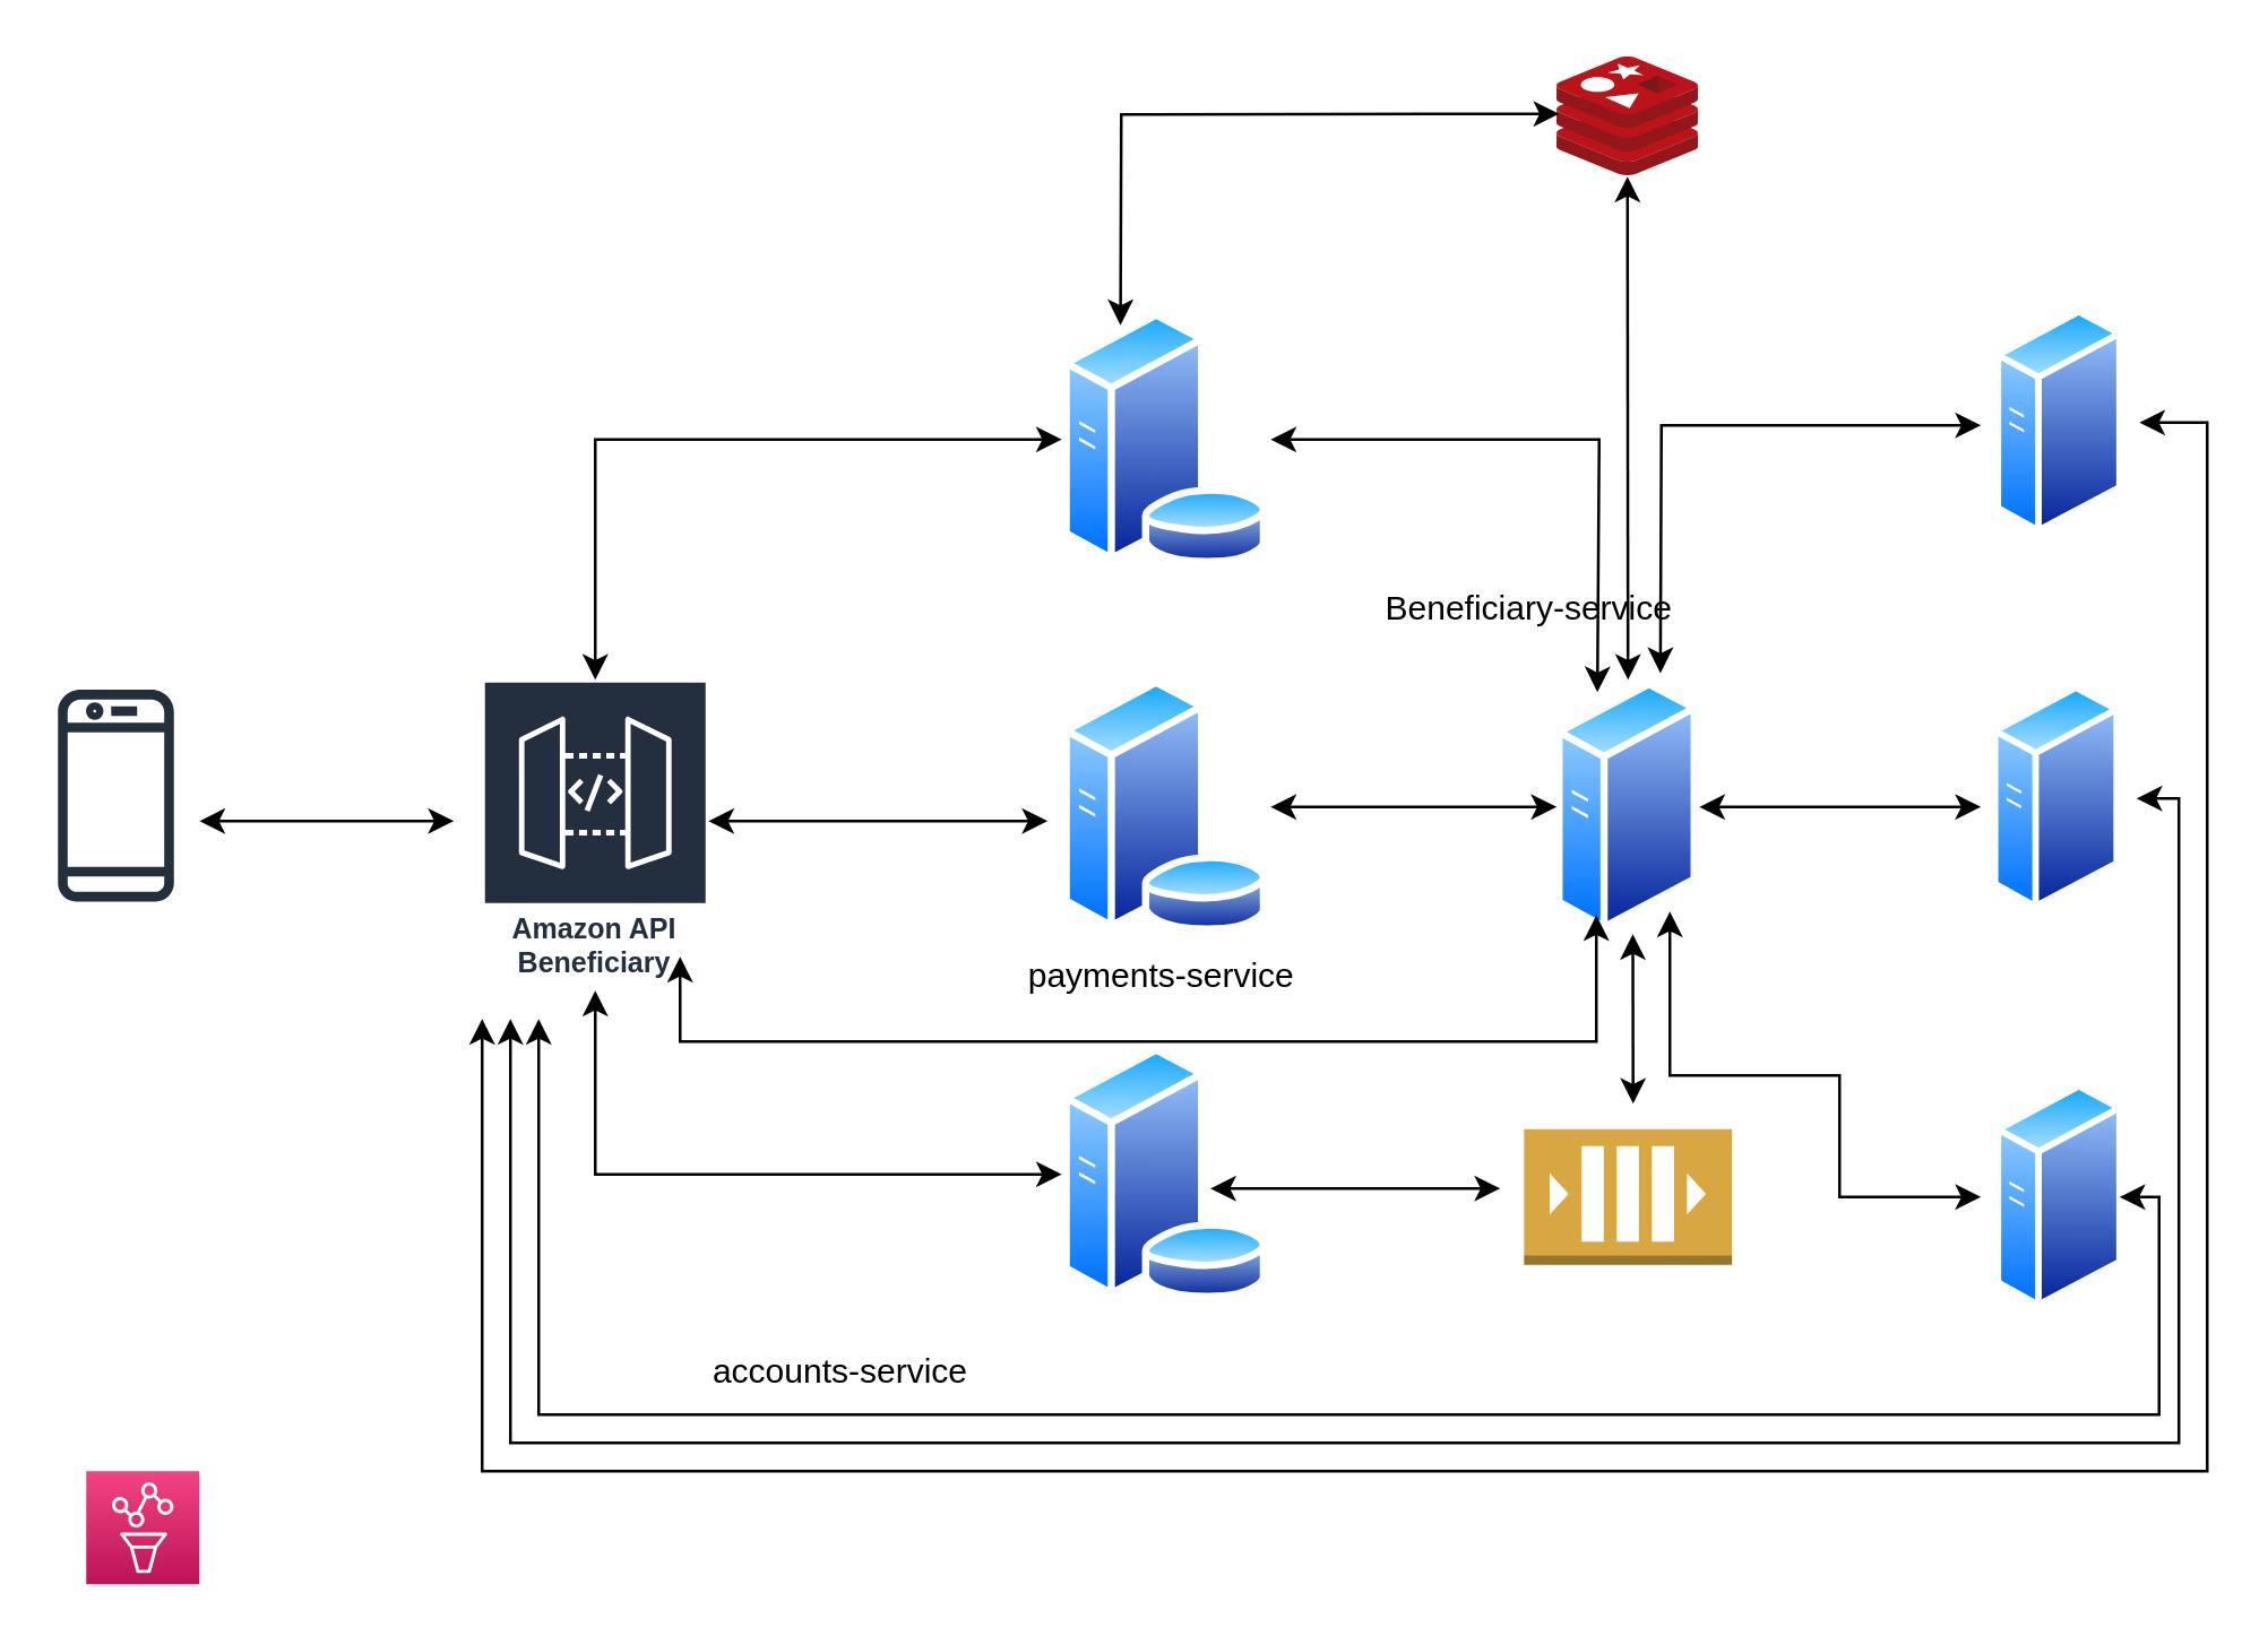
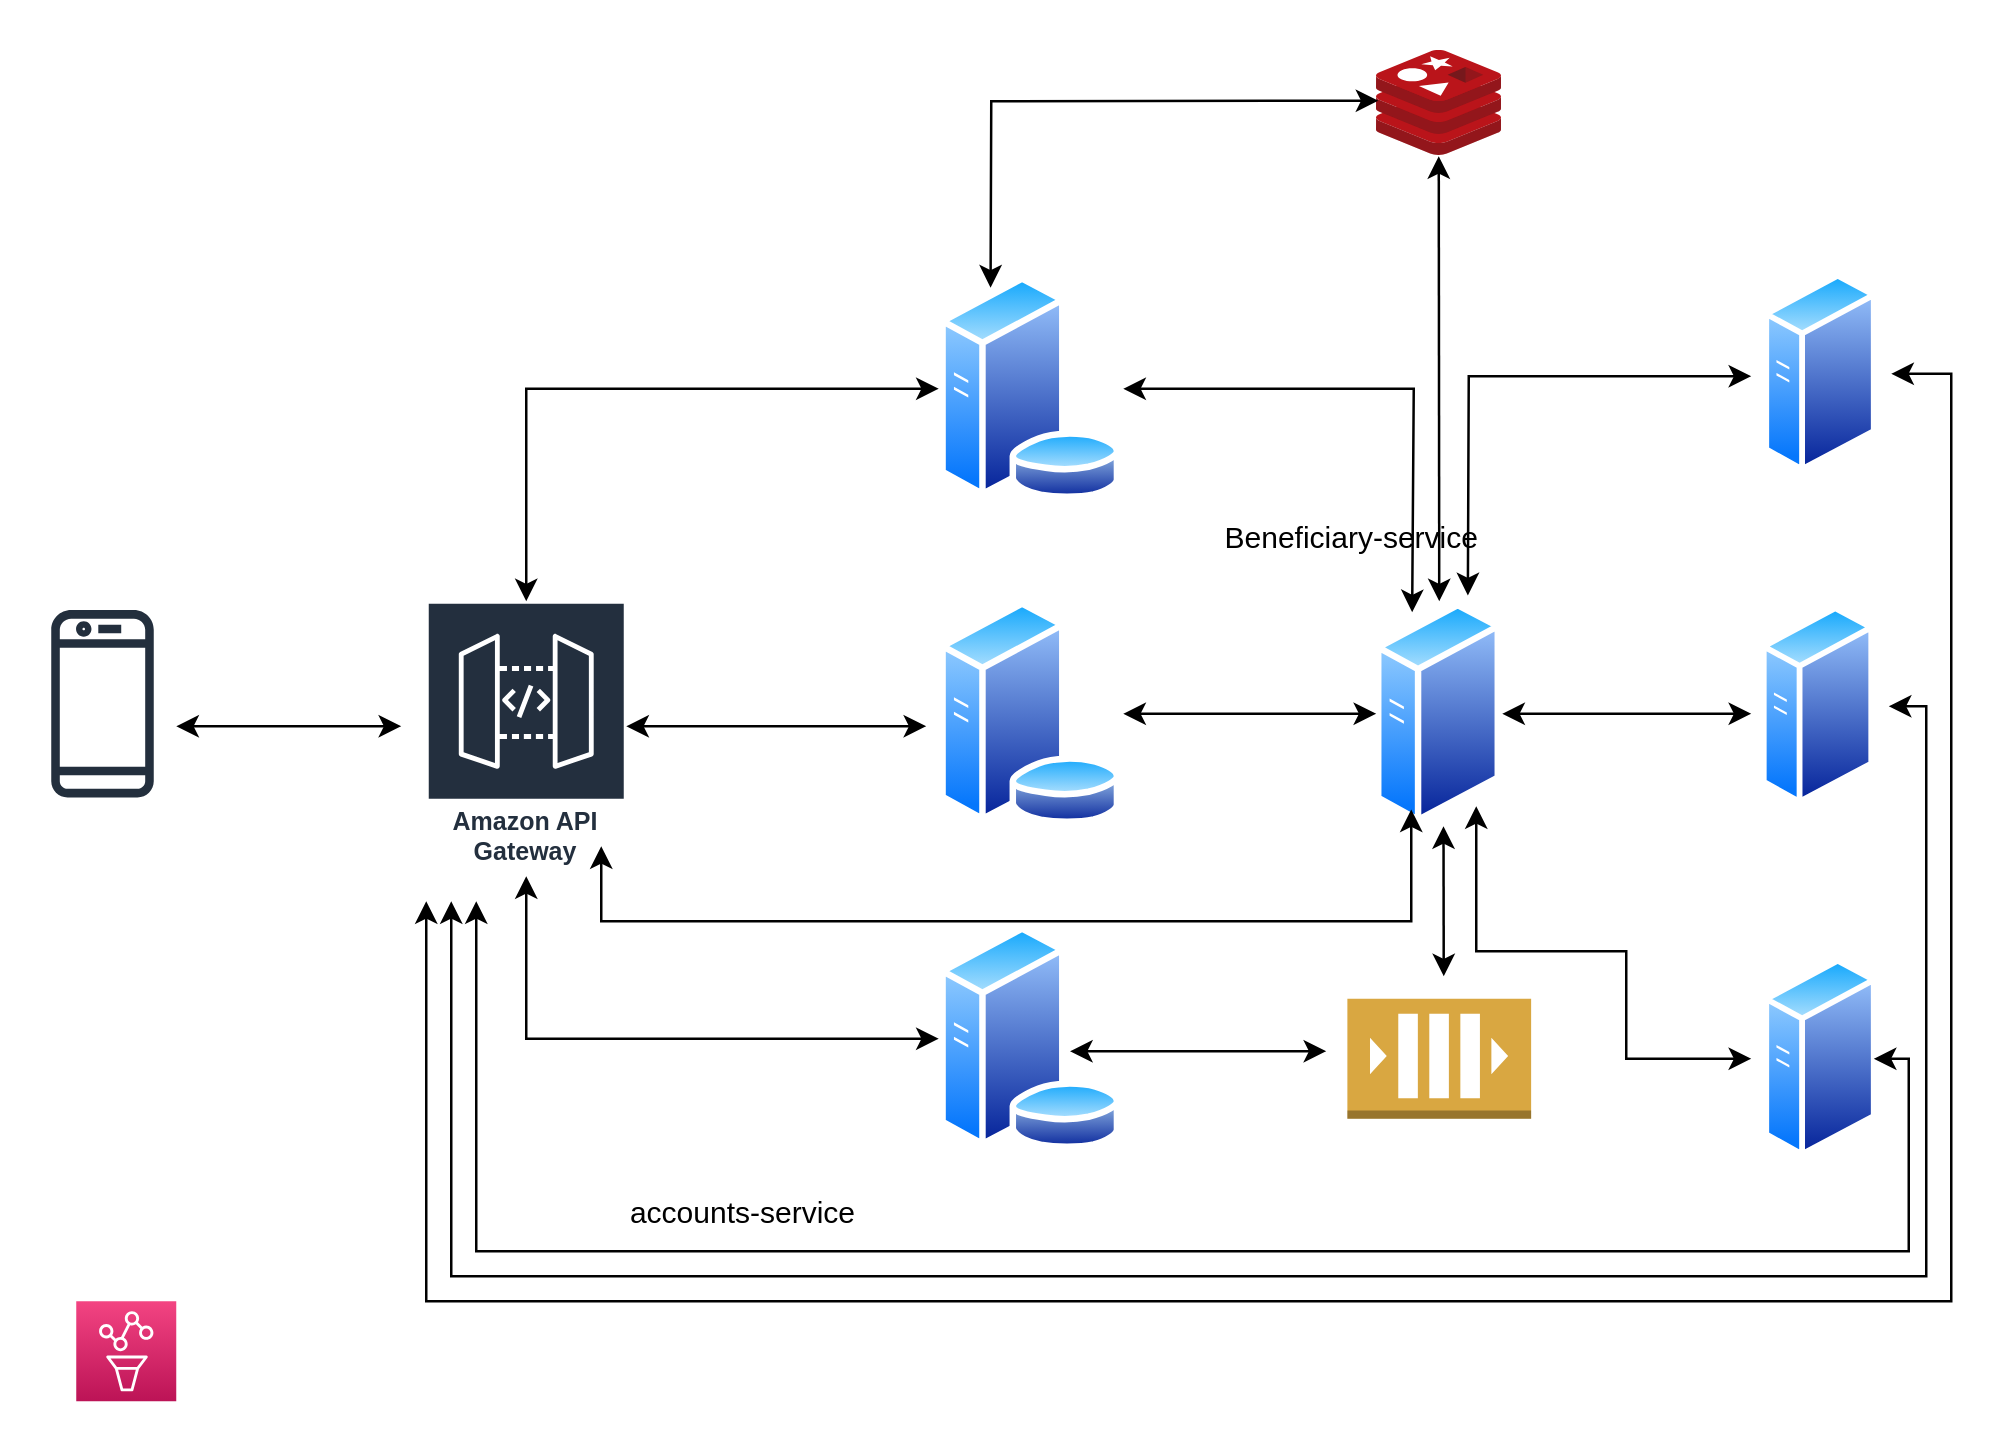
  <mxCell id="0" />
  <mxCell id="1" parent="0" />
- <mxCell id="2" value="Amazon API Beneficiary" style="sketch=0;outlineConnect=0;fontColor=#232F3E;gradientColor=none;strokeColor=#ffffff;fillColor=#232F3E;dashed=0;verticalLabelPosition=middle;verticalAlign=bottom;align=center;html=1;whiteSpace=wrap;fontSize=10;fontStyle=1;spacing=3;shape=mxgraph.aws4.productIcon;prIcon=mxgraph.aws4.api_gateway;" vertex="1" parent="1"><mxGeometry x="170" y="240" width="80" height="110" as="geometry" /></mxCell>
+ <mxCell id="2" value="Amazon API Gateway" style="sketch=0;outlineConnect=0;fontColor=#232F3E;gradientColor=none;strokeColor=#ffffff;fillColor=#232F3E;dashed=0;verticalLabelPosition=middle;verticalAlign=bottom;align=center;html=1;whiteSpace=wrap;fontSize=10;fontStyle=1;spacing=3;shape=mxgraph.aws4.productIcon;prIcon=mxgraph.aws4.api_gateway;" vertex="1" parent="1"><mxGeometry x="170" y="240" width="80" height="110" as="geometry" /></mxCell>
  <mxCell id="3" value="" style="aspect=fixed;perimeter=ellipsePerimeter;html=1;align=center;shadow=0;dashed=0;spacingTop=3;image;image=img/lib/active_directory/database_server.svg;" vertex="1" parent="1"><mxGeometry x="375" y="110" width="73.8" height="90" as="geometry" /></mxCell>
  <mxCell id="4" value="" style="aspect=fixed;perimeter=ellipsePerimeter;html=1;align=center;shadow=0;dashed=0;spacingTop=3;image;image=img/lib/active_directory/database_server.svg;" vertex="1" parent="1"><mxGeometry x="375" y="240" width="73.8" height="90" as="geometry" /></mxCell>
  <mxCell id="5" value="" style="aspect=fixed;perimeter=ellipsePerimeter;html=1;align=center;shadow=0;dashed=0;spacingTop=3;image;image=img/lib/active_directory/database_server.svg;" vertex="1" parent="1"><mxGeometry x="375" y="370" width="73.8" height="90" as="geometry" /></mxCell>
  <mxCell id="6" value="" style="endArrow=classic;startArrow=classic;html=1;rounded=0;entryX=0;entryY=0.5;entryDx=0;entryDy=0;" edge="1" parent="1" source="2" target="3"><mxGeometry width="50" height="50" relative="1" as="geometry"><mxPoint x="330" y="320" as="sourcePoint" /><mxPoint x="360" y="180" as="targetPoint" /><Array as="points"><mxPoint x="210" y="155" /></Array></mxGeometry></mxCell>
  <mxCell id="7" value="" style="endArrow=classic;startArrow=classic;html=1;rounded=0;" edge="1" parent="1"><mxGeometry width="50" height="50" relative="1" as="geometry"><mxPoint x="250" y="290" as="sourcePoint" /><mxPoint x="370" y="290" as="targetPoint" /><Array as="points"><mxPoint x="310" y="290" /><mxPoint x="360" y="290" /></Array></mxGeometry></mxCell>
  <mxCell id="8" value="" style="endArrow=classic;startArrow=classic;html=1;rounded=0;entryX=0;entryY=0.5;entryDx=0;entryDy=0;" edge="1" parent="1" source="2" target="5"><mxGeometry width="50" height="50" relative="1" as="geometry"><mxPoint x="330" y="320" as="sourcePoint" /><mxPoint x="380" y="270" as="targetPoint" /><Array as="points"><mxPoint x="210" y="415" /></Array></mxGeometry></mxCell>
  <mxCell id="9" value="Beneficiary-service" style="text;html=1;strokeColor=none;fillColor=none;align=center;verticalAlign=middle;whiteSpace=wrap;rounded=0;" vertex="1" parent="1"><mxGeometry x="467.5" y="200" width="145" height="30" as="geometry" /></mxCell>
- <mxCell id="10" value="payments-service" style="text;html=1;strokeColor=none;fillColor=none;align=center;verticalAlign=middle;whiteSpace=wrap;rounded=0;" vertex="1" parent="1"><mxGeometry x="342.5" y="330" width="135" height="30" as="geometry" /></mxCell>
  <mxCell id="11" value="accounts-service" style="text;html=1;strokeColor=none;fillColor=none;align=center;verticalAlign=middle;whiteSpace=wrap;rounded=0;" vertex="1" parent="1"><mxGeometry x="227.5" y="470" width="138.1" height="30" as="geometry" /></mxCell>
  <mxCell id="12" value="" style="sketch=0;aspect=fixed;html=1;points=[];align=center;image;fontSize=12;image=img/lib/mscae/Cache_Redis_Product.svg;" vertex="1" parent="1"><mxGeometry x="550.4" y="20" width="50" height="42" as="geometry" /></mxCell>
  <mxCell id="13" value="" style="endArrow=classic;startArrow=classic;html=1;rounded=0;entryX=0.009;entryY=0.471;entryDx=0;entryDy=0;entryPerimeter=0;exitX=0.25;exitY=0;exitDx=0;exitDy=0;" edge="1" parent="1" source="3" target="12"><mxGeometry width="50" height="50" relative="1" as="geometry"><mxPoint x="440" y="90" as="sourcePoint" /><mxPoint x="490" y="40" as="targetPoint" /><Array as="points"><mxPoint x="396" y="40" /></Array></mxGeometry></mxCell>
  <mxCell id="14" value="" style="sketch=0;points=[[0,0,0],[0.25,0,0],[0.5,0,0],[0.75,0,0],[1,0,0],[0,1,0],[0.25,1,0],[0.5,1,0],[0.75,1,0],[1,1,0],[0,0.25,0],[0,0.5,0],[0,0.75,0],[1,0.25,0],[1,0.5,0],[1,0.75,0]];points=[[0,0,0],[0.25,0,0],[0.5,0,0],[0.75,0,0],[1,0,0],[0,1,0],[0.25,1,0],[0.5,1,0],[0.75,1,0],[1,1,0],[0,0.25,0],[0,0.5,0],[0,0.75,0],[1,0.25,0],[1,0.5,0],[1,0.75,0]];outlineConnect=0;fontColor=#232F3E;gradientColor=#F34482;gradientDirection=north;fillColor=#BC1356;strokeColor=#ffffff;dashed=0;verticalLabelPosition=bottom;verticalAlign=top;align=center;html=1;fontSize=12;fontStyle=0;aspect=fixed;shape=mxgraph.aws4.resourceIcon;resIcon=mxgraph.aws4.managed_service_for_prometheus;" vertex="1" parent="1"><mxGeometry x="30" y="520" width="40" height="40" as="geometry" /></mxCell>
  <mxCell id="15" value="" style="aspect=fixed;perimeter=ellipsePerimeter;html=1;align=center;shadow=0;dashed=0;spacingTop=3;image;image=img/lib/active_directory/generic_server.svg;" vertex="1" parent="1"><mxGeometry x="550" y="240" width="50.4" height="90" as="geometry" /></mxCell>
  <mxCell id="16" value="" style="endArrow=classic;startArrow=classic;html=1;rounded=0;entryX=0;entryY=0.5;entryDx=0;entryDy=0;exitX=1;exitY=0.5;exitDx=0;exitDy=0;" edge="1" parent="1" source="4" target="15"><mxGeometry width="50" height="50" relative="1" as="geometry"><mxPoint x="477.5" y="320" as="sourcePoint" /><mxPoint x="527.5" y="270" as="targetPoint" /></mxGeometry></mxCell>
  <mxCell id="17" value="" style="outlineConnect=0;dashed=0;verticalLabelPosition=bottom;verticalAlign=top;align=center;html=1;shape=mxgraph.aws3.queue;fillColor=#D9A741;gradientColor=none;" vertex="1" parent="1"><mxGeometry x="538.45" y="399" width="73.5" height="48" as="geometry" /></mxCell>
  <mxCell id="18" value="" style="aspect=fixed;perimeter=ellipsePerimeter;html=1;align=center;shadow=0;dashed=0;spacingTop=3;image;image=img/lib/active_directory/generic_server.svg;" vertex="1" parent="1"><mxGeometry x="700" y="109" width="56" height="80" as="geometry" /></mxCell>
  <mxCell id="19" value="" style="aspect=fixed;perimeter=ellipsePerimeter;html=1;align=center;shadow=0;dashed=0;spacingTop=3;image;image=img/lib/active_directory/generic_server.svg;" vertex="1" parent="1"><mxGeometry x="699" y="242" width="56" height="80" as="geometry" /></mxCell>
  <mxCell id="20" value="" style="aspect=fixed;perimeter=ellipsePerimeter;html=1;align=center;shadow=0;dashed=0;spacingTop=3;image;image=img/lib/active_directory/generic_server.svg;" vertex="1" parent="1"><mxGeometry x="700" y="383" width="56" height="80" as="geometry" /></mxCell>
  <mxCell id="21" value="" style="endArrow=classic;startArrow=classic;html=1;rounded=0;entryX=0.25;entryY=0;entryDx=0;entryDy=0;exitX=1;exitY=0.5;exitDx=0;exitDy=0;" edge="1" parent="1" source="3" target="15"><mxGeometry width="50" height="50" relative="1" as="geometry"><mxPoint x="470" y="170" as="sourcePoint" /><mxPoint x="520" y="120" as="targetPoint" /><Array as="points"><mxPoint x="565" y="155" /></Array></mxGeometry></mxCell>
  <mxCell id="22" value="" style="endArrow=classic;startArrow=classic;html=1;rounded=0;" edge="1" parent="1"><mxGeometry width="50" height="50" relative="1" as="geometry"><mxPoint x="577" y="390" as="sourcePoint" /><mxPoint x="576.9" y="330" as="targetPoint" /></mxGeometry></mxCell>
  <mxCell id="23" value="" style="endArrow=classic;startArrow=classic;html=1;rounded=0;" edge="1" parent="1"><mxGeometry width="50" height="50" relative="1" as="geometry"><mxPoint x="427.5" y="420" as="sourcePoint" /><mxPoint x="530" y="420" as="targetPoint" /></mxGeometry></mxCell>
  <mxCell id="24" value="" style="endArrow=classic;startArrow=classic;html=1;rounded=0;exitX=0.5;exitY=0;exitDx=0;exitDy=0;" edge="1" parent="1" source="15"><mxGeometry width="50" height="50" relative="1" as="geometry"><mxPoint x="561.95" y="112" as="sourcePoint" /><mxPoint x="575" y="62" as="targetPoint" /></mxGeometry></mxCell>
  <mxCell id="25" value="" style="endArrow=classic;startArrow=classic;html=1;rounded=0;exitX=0.727;exitY=-0.026;exitDx=0;exitDy=0;exitPerimeter=0;" edge="1" parent="1" source="15"><mxGeometry width="50" height="50" relative="1" as="geometry"><mxPoint x="650" y="200" as="sourcePoint" /><mxPoint x="700" y="150" as="targetPoint" /><Array as="points"><mxPoint x="587" y="150" /></Array></mxGeometry></mxCell>
  <mxCell id="26" value="" style="endArrow=classic;startArrow=classic;html=1;rounded=0;exitX=1;exitY=0.5;exitDx=0;exitDy=0;" edge="1" parent="1" source="15"><mxGeometry width="50" height="50" relative="1" as="geometry"><mxPoint x="600.4" y="290" as="sourcePoint" /><mxPoint x="700" y="285" as="targetPoint" /></mxGeometry></mxCell>
  <mxCell id="27" value="" style="endArrow=classic;startArrow=classic;html=1;rounded=0;entryX=0;entryY=0.5;entryDx=0;entryDy=0;" edge="1" parent="1" target="20"><mxGeometry width="50" height="50" relative="1" as="geometry"><mxPoint x="590" y="322" as="sourcePoint" /><mxPoint x="640" y="272" as="targetPoint" /><Array as="points"><mxPoint x="590" y="380" /><mxPoint x="650" y="380" /><mxPoint x="650" y="423" /></Array></mxGeometry></mxCell>
  <mxCell id="28" value="" style="endArrow=classic;startArrow=classic;html=1;rounded=0;entryX=1;entryY=0.5;entryDx=0;entryDy=0;" edge="1" parent="1" target="18"><mxGeometry width="50" height="50" relative="1" as="geometry"><mxPoint x="170" y="360" as="sourcePoint" /><mxPoint x="720" y="463" as="targetPoint" /><Array as="points"><mxPoint x="170" y="520" /><mxPoint x="780" y="520" /><mxPoint x="780" y="149" /></Array></mxGeometry></mxCell>
  <mxCell id="29" value="" style="endArrow=classic;startArrow=classic;html=1;rounded=0;entryX=1;entryY=0.5;entryDx=0;entryDy=0;" edge="1" parent="1"><mxGeometry width="50" height="50" relative="1" as="geometry"><mxPoint x="180" y="360" as="sourcePoint" /><mxPoint x="755" y="282" as="targetPoint" /><Array as="points"><mxPoint x="180" y="510" /><mxPoint x="770" y="510" /><mxPoint x="770" y="282" /></Array></mxGeometry></mxCell>
  <mxCell id="30" value="" style="endArrow=classic;startArrow=classic;html=1;rounded=0;entryX=1;entryY=0.5;entryDx=0;entryDy=0;" edge="1" parent="1"><mxGeometry width="50" height="50" relative="1" as="geometry"><mxPoint x="190" y="360" as="sourcePoint" /><mxPoint x="749" y="423" as="targetPoint" /><Array as="points"><mxPoint x="190" y="500" /><mxPoint x="763" y="500" /><mxPoint x="763" y="423" /></Array></mxGeometry></mxCell>
  <mxCell id="31" value="" style="sketch=0;outlineConnect=0;fontColor=#232F3E;gradientColor=none;fillColor=#232F3D;strokeColor=none;dashed=0;verticalLabelPosition=bottom;verticalAlign=top;align=center;html=1;fontSize=12;fontStyle=0;aspect=fixed;pointerEvents=1;shape=mxgraph.aws4.mobile_client;" vertex="1" parent="1"><mxGeometry x="20" y="242" width="41" height="78" as="geometry" /></mxCell>
  <mxCell id="32" value="" style="endArrow=classic;startArrow=classic;html=1;rounded=0;" edge="1" parent="1"><mxGeometry width="50" height="50" relative="1" as="geometry"><mxPoint x="70" y="290" as="sourcePoint" /><mxPoint x="160" y="290" as="targetPoint" /></mxGeometry></mxCell>
  <mxCell id="33" value="" style="endArrow=classic;startArrow=classic;html=1;rounded=0;entryX=0.25;entryY=1;entryDx=0;entryDy=0;" edge="1" parent="1"><mxGeometry width="50" height="50" relative="1" as="geometry"><mxPoint x="240" y="338" as="sourcePoint" /><mxPoint x="564.002" y="323.313" as="targetPoint" /><Array as="points"><mxPoint x="240" y="368" /><mxPoint x="564" y="368" /></Array></mxGeometry></mxCell>
